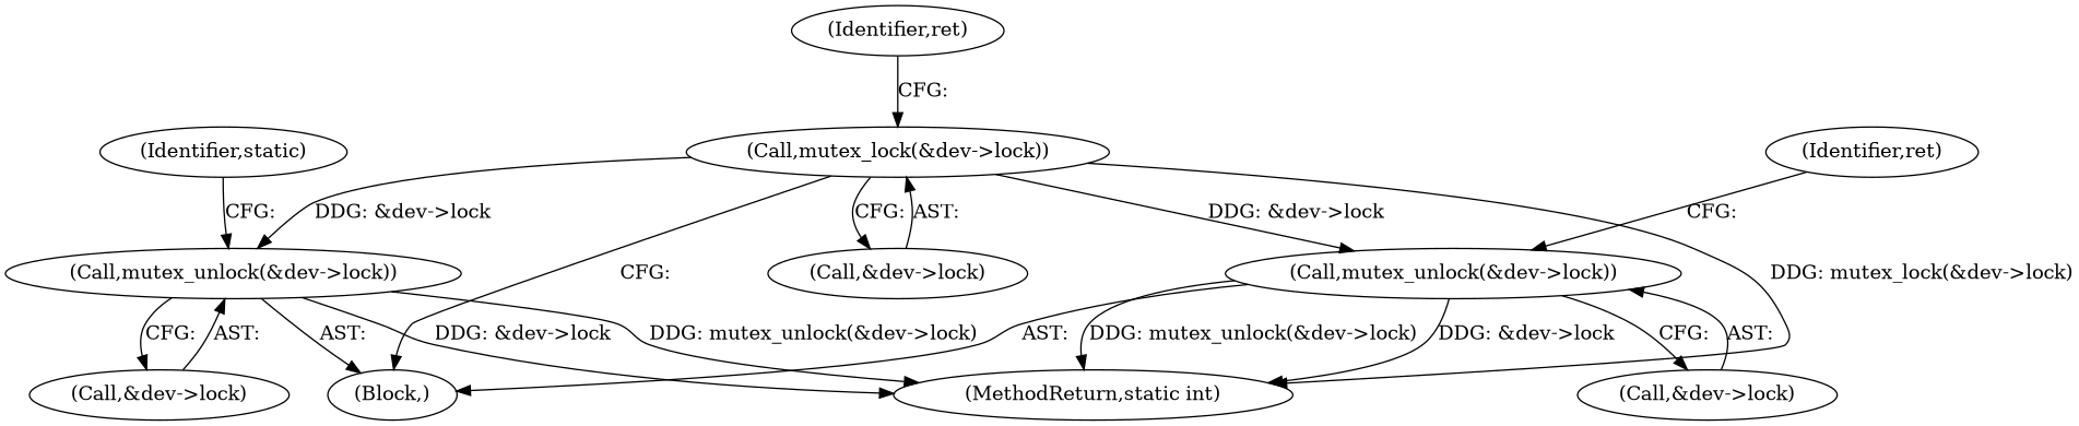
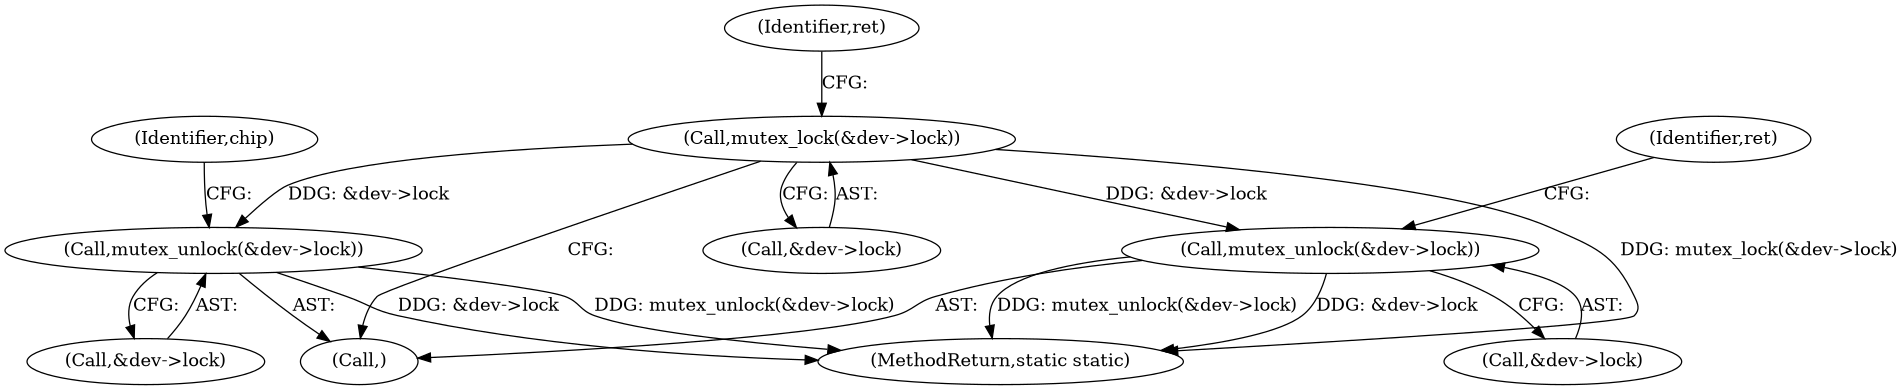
  digraph {
    n1 [label="(Call,mutex_lock(&dev->lock))"]
    n2 [label="(Call,mutex_unlock(&dev->lock))"]
    n3 [label="(Call,mutex_unlock(&dev->lock))"]
-   n4 [label="(MethodReturn,static int)"]
+   n4 [label="(MethodReturn,static static)"]
    n5 [label="(Call,&dev->lock)"]
-   n6 [label="(Block,)"]
+   n6 [label="(Call,)"]
    n7 [label="(Call,&dev->lock)"]
    n8 [label="(Call,&dev->lock)"]
    n9 [label="(Identifier,ret)"]
-   n10 [label="(Identifier,static)"]
+   n10 [label="(Identifier,chip)"]
    n11 [label="(Identifier,ret)"]
    n1 -> n2 [label="DDG: &dev->lock"]
    n1 -> n3 [label="DDG: &dev->lock"]
    n1 -> n4 [label="DDG: mutex_lock(&dev->lock)"]
    n1 -> n5 [label="CFG: "]
    n1 -> n6 [label="CFG: "]
    n2 -> n4 [label="DDG: mutex_unlock(&dev->lock)"]
    n2 -> n4 [label="DDG: &dev->lock"]
    n2 -> n6 [label="AST: "]
    n2 -> n7 [label="CFG: "]
    n3 -> n4 [label="DDG: &dev->lock"]
    n3 -> n4 [label="DDG: mutex_unlock(&dev->lock)"]
    n3 -> n6 [label="AST: "]
    n3 -> n8 [label="CFG: "]
    n5 -> n1 [label="AST: "]
    n7 -> n2 [label="AST: "]
    n8 -> n3 [label="AST: "]
    n9 -> n3 [label="CFG: "]
    n10 -> n2 [label="CFG: "]
    n11 -> n1 [label="CFG: "]
  }
